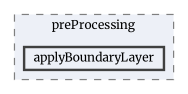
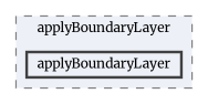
  digraph {
    compound=true
    fontname=Merriweather
    n1 [color=grey25 fillcolor="#edf0f7" fontname=Merriweather fontsize=10 height=0.2 label=applyBoundaryLayer shape=box style="filled,bold" width=0.4]
    subgraph cluster_1 {
      bgcolor="#edf0f7"
      fontsize=10
-     label=preProcessing
+     label=applyBoundaryLayer
      pencolor=grey50
      style="filled,dashed"
      n1
    }
  }
